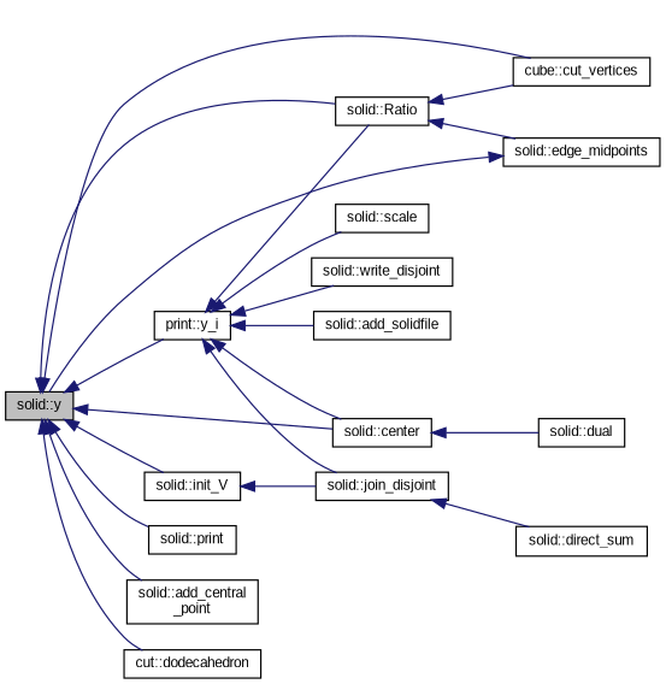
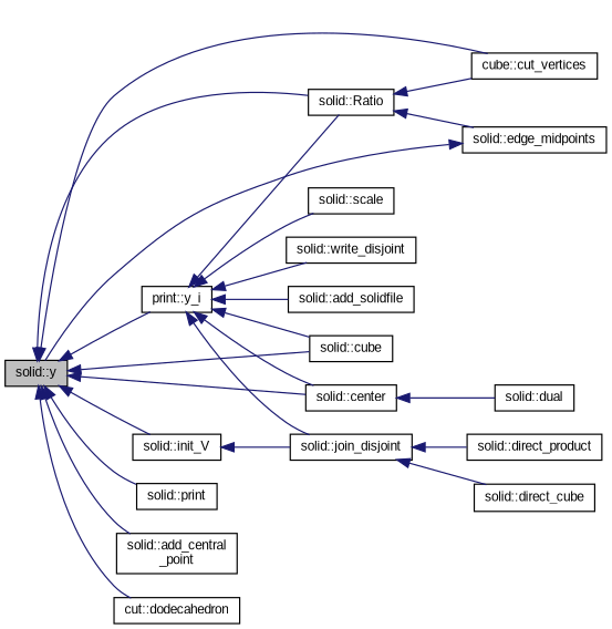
  digraph {
    fontname="Liberation Sans"
    rankdir=LR
    node [color=black fillcolor=white fontname="Liberation Sans" fontsize=10 shape=record style=filled]
    edge [color=midnightblue dir=back fontname="Liberation Sans" fontsize=10 labelfontname=Helvetica labelfontsize=10 style=solid]
    n1 [fillcolor=grey75 fontcolor=black height=0.2 label="solid::y" width=0.4]
    n2 [height=0.2 label="print::y_i" width=0.4]
    n3 [height=0.2 label="solid::center" width=0.4]
    n4 [height=0.2 label="solid::Ratio" width=0.4]
    n5 [height=0.2 label="cube::cut_vertices" width=0.4]
+   n6 [height=0.2 label="solid::cube" width=0.4]
    n7 [height=0.2 label="solid::init_V" width=0.4]
    n8 [height=0.2 label="solid::print" width=0.4]
    n9 [height=0.2 label="solid::add_central\l_point" width=0.4]
    n10 [height=0.2 label="cut::dodecahedron" width=0.4]
    n11 [height=0.2 label="solid::join_disjoint" width=0.4]
    n12 [height=0.2 label="solid::scale" width=0.4]
    n13 [height=0.2 label="solid::write_disjoint" width=0.4]
    n14 [height=0.2 label="solid::add_solidfile" width=0.4]
    n15 [height=0.2 label="solid::dual" width=0.4]
    n16 [height=0.2 label="solid::edge_midpoints" width=0.4]
-   n17 [height=0.2 label="solid::direct_sum" width=0.4]
+   n17 [height=0.2 label="solid::direct_cube" width=0.4]
+   n18 [height=0.2 label="solid::direct_product" width=0.4]
    n1 -> n2
    n1 -> n3
    n1 -> n4
    n1 -> n5
+   n1 -> n6
    n1 -> n7
    n1 -> n8
    n1 -> n9
    n1 -> n10
    n2 -> n3
    n2 -> n4
+   n2 -> n6
    n2 -> n11
    n2 -> n12
    n2 -> n13
    n2 -> n14
    n3 -> n15
    n4 -> n5
    n4 -> n16
    n7 -> n11
    n11 -> n17
+   n11 -> n18
    n16 -> n1
  }
